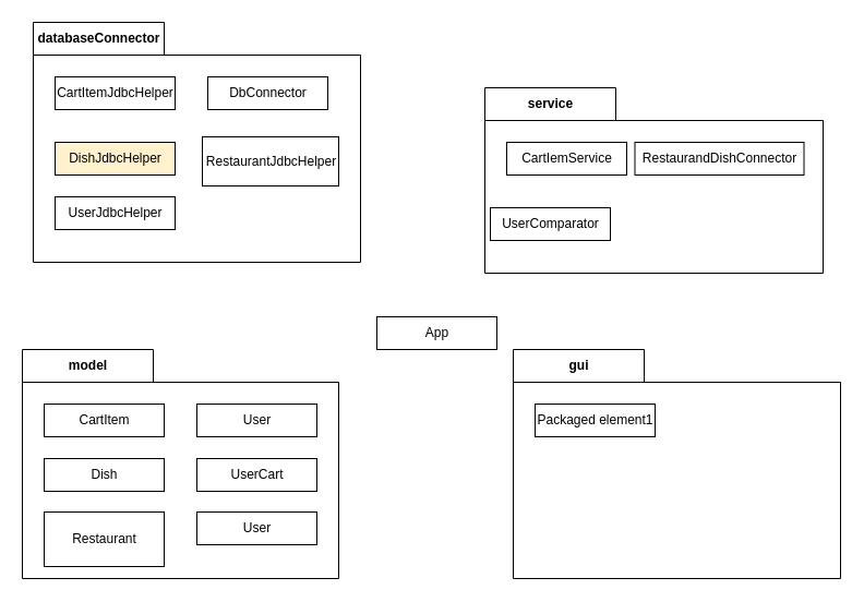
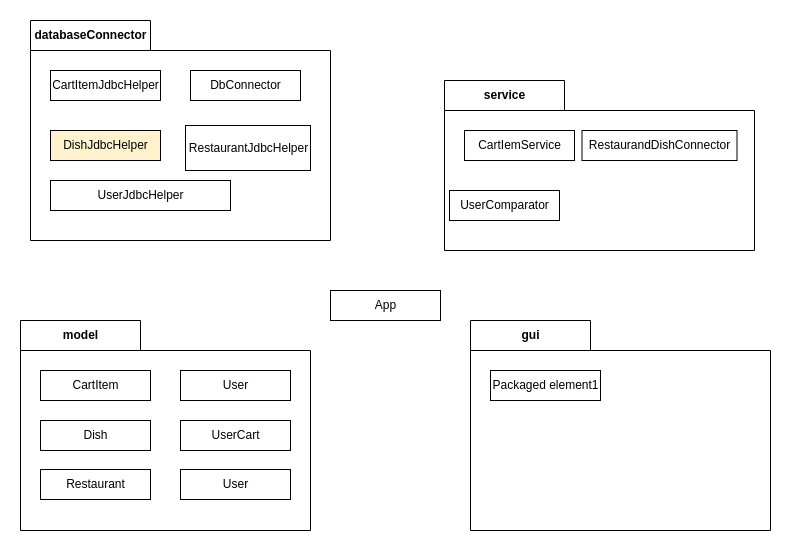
  <mxCell id="0" />
  <mxCell id="1" parent="0" />
  <mxCell id="2" value="databaseConnector" style="shape=folder;fontStyle=1;tabWidth=120;tabHeight=30;tabPosition=left;html=1;boundedLbl=1;labelInHeader=1;container=1;collapsible=0;recursiveResize=0;" parent="1" vertex="1"><mxGeometry y="20" width="300" height="220" as="geometry" x="30" /></mxCell>
  <mxCell id="3" value="CartItemJdbcHelper" style="html=1;" parent="2" vertex="1"><mxGeometry width="110" height="30" relative="1" as="geometry"><mxPoint x="20" y="50" as="offset" /></mxGeometry></mxCell>
  <mxCell id="4" value="DbConnector" style="html=1;" parent="2" vertex="1"><mxGeometry x="160" y="50" width="110" height="30" as="geometry" /></mxCell>
  <mxCell id="5" value="DishJdbcHelper" style="html=1;fillColor=#fff2cc;" parent="2" vertex="1"><mxGeometry x="20" y="110" width="110" height="30" as="geometry" /></mxCell>
  <mxCell id="6" value="RestaurantJdbcHelper" style="html=1;" parent="2" vertex="1"><mxGeometry x="155" y="105" width="125" height="45" as="geometry" /></mxCell>
- <mxCell id="7" value="UserJdbcHelper" style="html=1;" parent="2" vertex="1"><mxGeometry x="20" y="160" width="110" height="30" as="geometry" /></mxCell>
+ <mxCell id="7" value="UserJdbcHelper" style="html=1;" parent="2" vertex="1"><mxGeometry x="20" y="160" width="180" height="30" as="geometry" /></mxCell>
  <mxCell id="8" value="service" style="shape=folder;fontStyle=1;tabWidth=120;tabHeight=30;tabPosition=left;html=1;boundedLbl=1;labelInHeader=1;container=1;collapsible=0;recursiveResize=0;" parent="1" vertex="1"><mxGeometry x="444" y="80" width="310" height="170" as="geometry" /></mxCell>
  <mxCell id="9" value="CartIemService" style="html=1;" parent="8" vertex="1"><mxGeometry width="110" height="30" relative="1" as="geometry"><mxPoint x="20" y="50" as="offset" /></mxGeometry></mxCell>
  <mxCell id="10" value="UserComparator" style="html=1;" parent="8" vertex="1"><mxGeometry x="5" y="110" width="110" height="30" as="geometry" /></mxCell>
  <mxCell id="11" value="RestaurandDishConnector" style="html=1;" parent="8" vertex="1"><mxGeometry x="137.5" y="50" width="155" height="30" as="geometry" /></mxCell>
  <mxCell id="12" value="model" style="shape=folder;fontStyle=1;tabWidth=120;tabHeight=30;tabPosition=left;html=1;boundedLbl=1;labelInHeader=1;container=1;collapsible=0;recursiveResize=0;" parent="1" vertex="1"><mxGeometry x="20" y="320" width="290" height="210" as="geometry" /></mxCell>
  <mxCell id="13" value="CartItem" style="html=1;" parent="12" vertex="1"><mxGeometry width="110" height="30" relative="1" as="geometry"><mxPoint x="20" y="50" as="offset" /></mxGeometry></mxCell>
  <mxCell id="14" value="User" style="html=1;" parent="12" vertex="1"><mxGeometry x="160" y="50" width="110" height="30" as="geometry" /></mxCell>
- <mxCell id="15" value="Restaurant" style="html=1;" parent="12" vertex="1"><mxGeometry x="20" y="149" width="110" height="50" as="geometry" /></mxCell>
+ <mxCell id="15" value="Restaurant" style="html=1;" parent="12" vertex="1"><mxGeometry x="20" y="149" width="110" height="30" as="geometry" /></mxCell>
  <mxCell id="16" value="UserCart" style="html=1;" parent="12" vertex="1"><mxGeometry x="160" y="100" width="110" height="30" as="geometry" /></mxCell>
  <mxCell id="17" value="User" style="html=1;" parent="12" vertex="1"><mxGeometry x="160" y="149" width="110" height="30" as="geometry" /></mxCell>
  <mxCell id="18" value="Dish" style="html=1;" parent="12" vertex="1"><mxGeometry x="20" y="100" width="110" height="30" as="geometry" /></mxCell>
  <mxCell id="19" value="gui" style="shape=folder;fontStyle=1;tabWidth=120;tabHeight=30;tabPosition=left;html=1;boundedLbl=1;labelInHeader=1;container=1;collapsible=0;recursiveResize=0;" parent="1" vertex="1"><mxGeometry x="470" y="320" width="300" height="210" as="geometry" /></mxCell>
  <mxCell id="20" value="Packaged element1" style="html=1;" parent="19" vertex="1"><mxGeometry width="110" height="30" relative="1" as="geometry"><mxPoint x="20" y="50" as="offset" /></mxGeometry></mxCell>
- <mxCell id="21" value="App" style="html=1;" parent="1" vertex="1"><mxGeometry x="345" y="290" width="110" height="30" as="geometry" /></mxCell>
+ <mxCell id="21" value="App" style="html=1;" parent="1" vertex="1"><mxGeometry x="330" y="290" width="110" height="30" as="geometry" /></mxCell>
